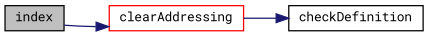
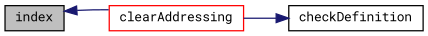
  digraph {
    fontname="Roboto Mono"
    rankdir=LR
    node [color=black fontname="Roboto Mono" fontsize=10 shape=record]
    edge [color=midnightblue fontname="Roboto Mono" fontsize=10 labelfontname=FreeSans labelfontsize=10 style=solid]
    n1 [fillcolor=grey75 fontcolor=black height=0.2 label=index style=filled width=0.4]
    n2 [color=red height=0.2 label=clearAddressing width=0.4]
    n3 [height=0.2 label=checkDefinition width=0.4]
-   n1 -> n2
+   n2 -> n1
    n2 -> n3
  }
